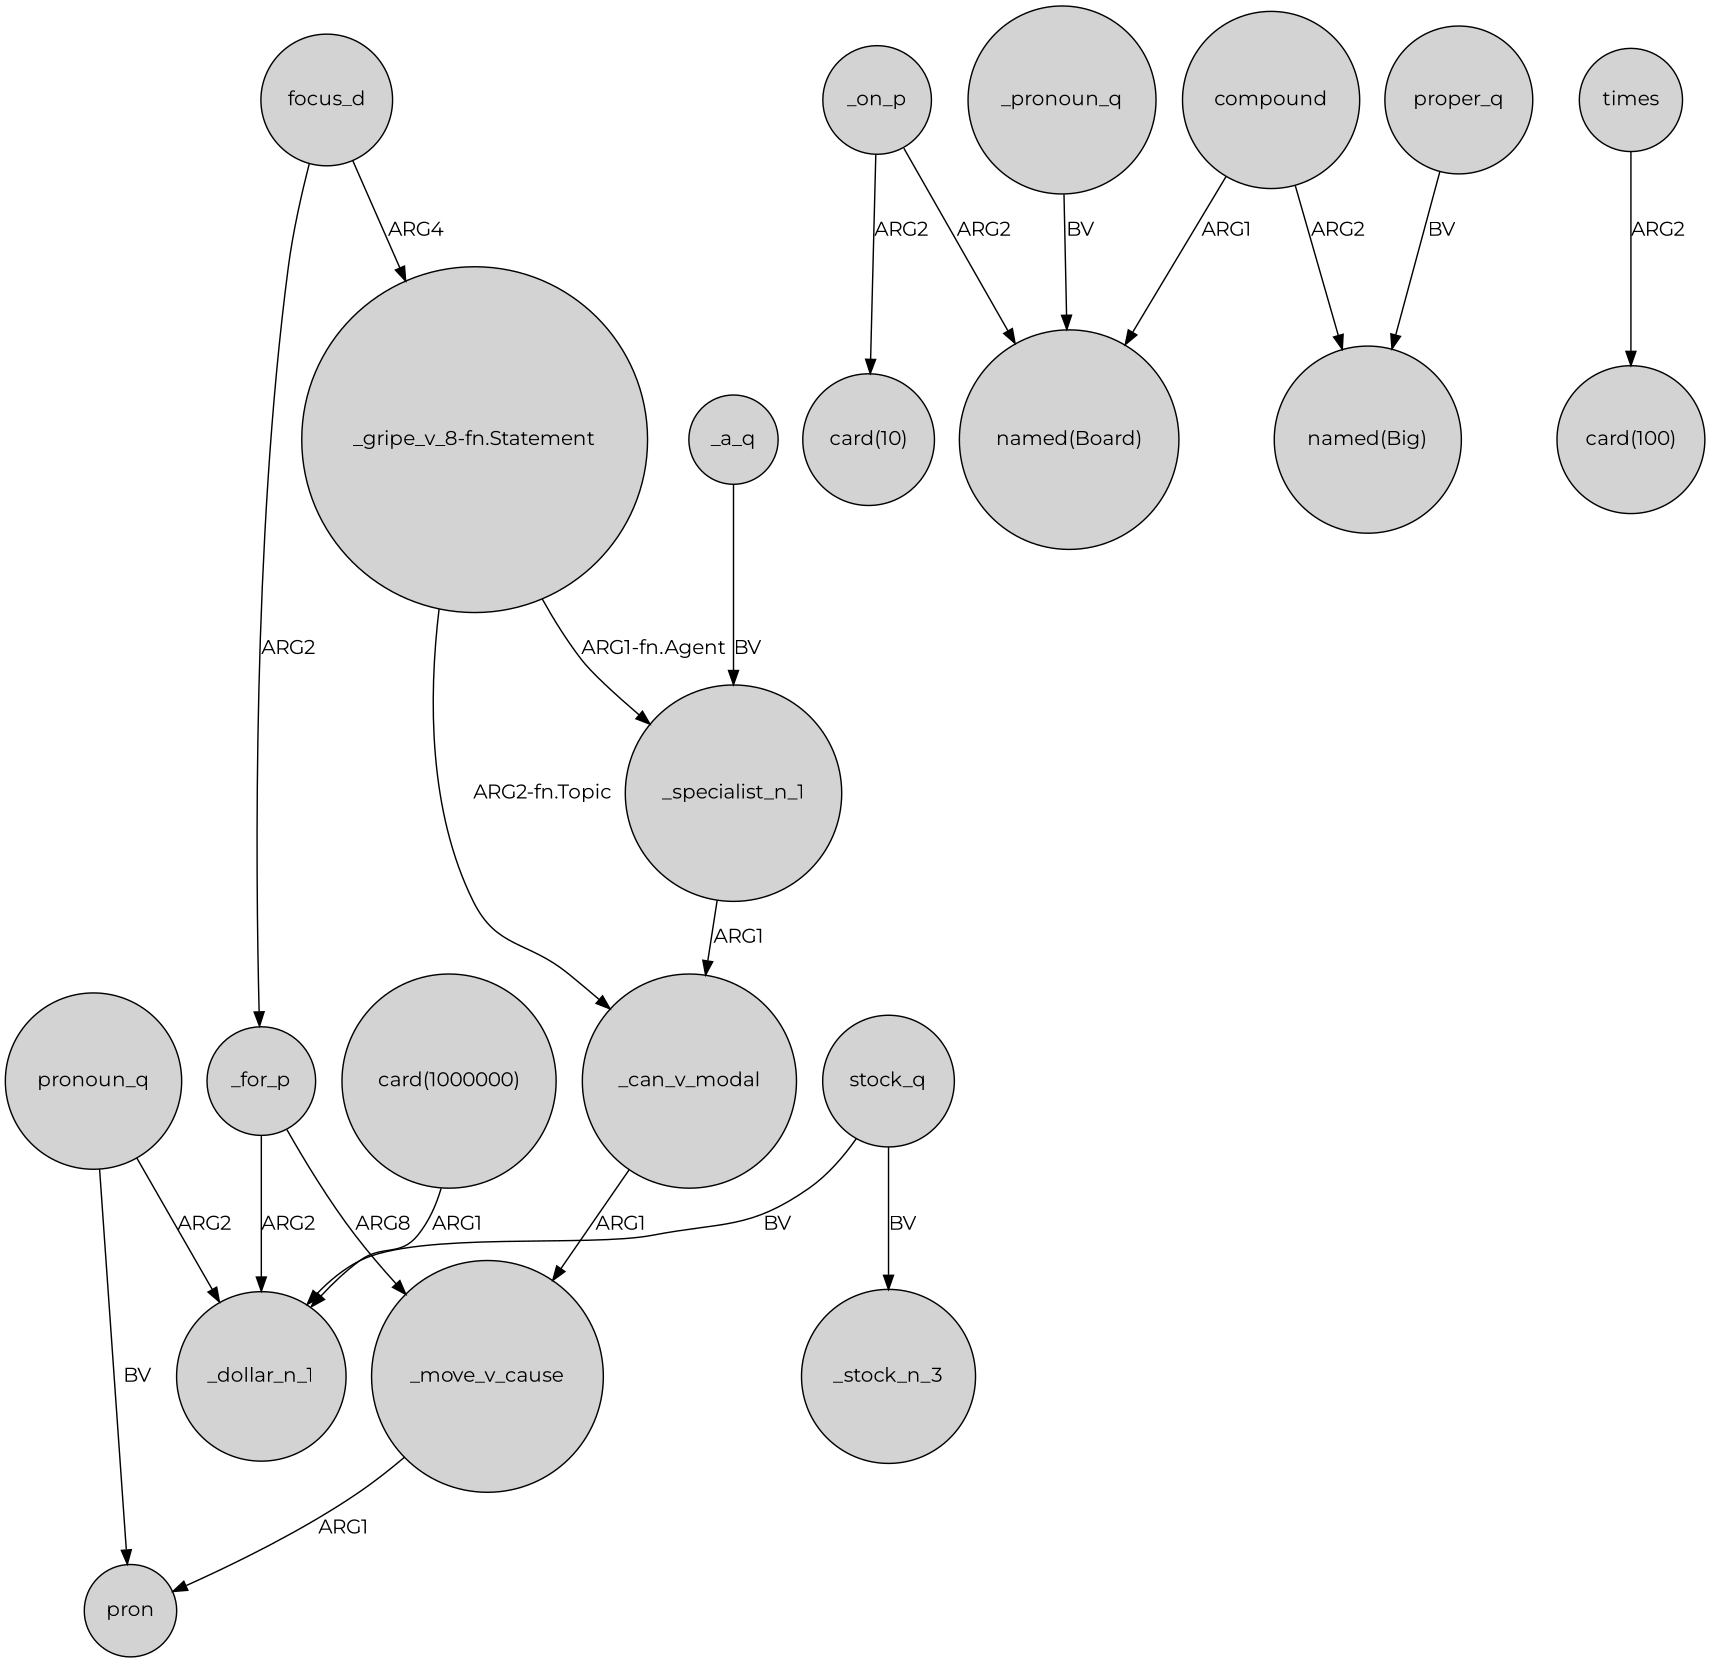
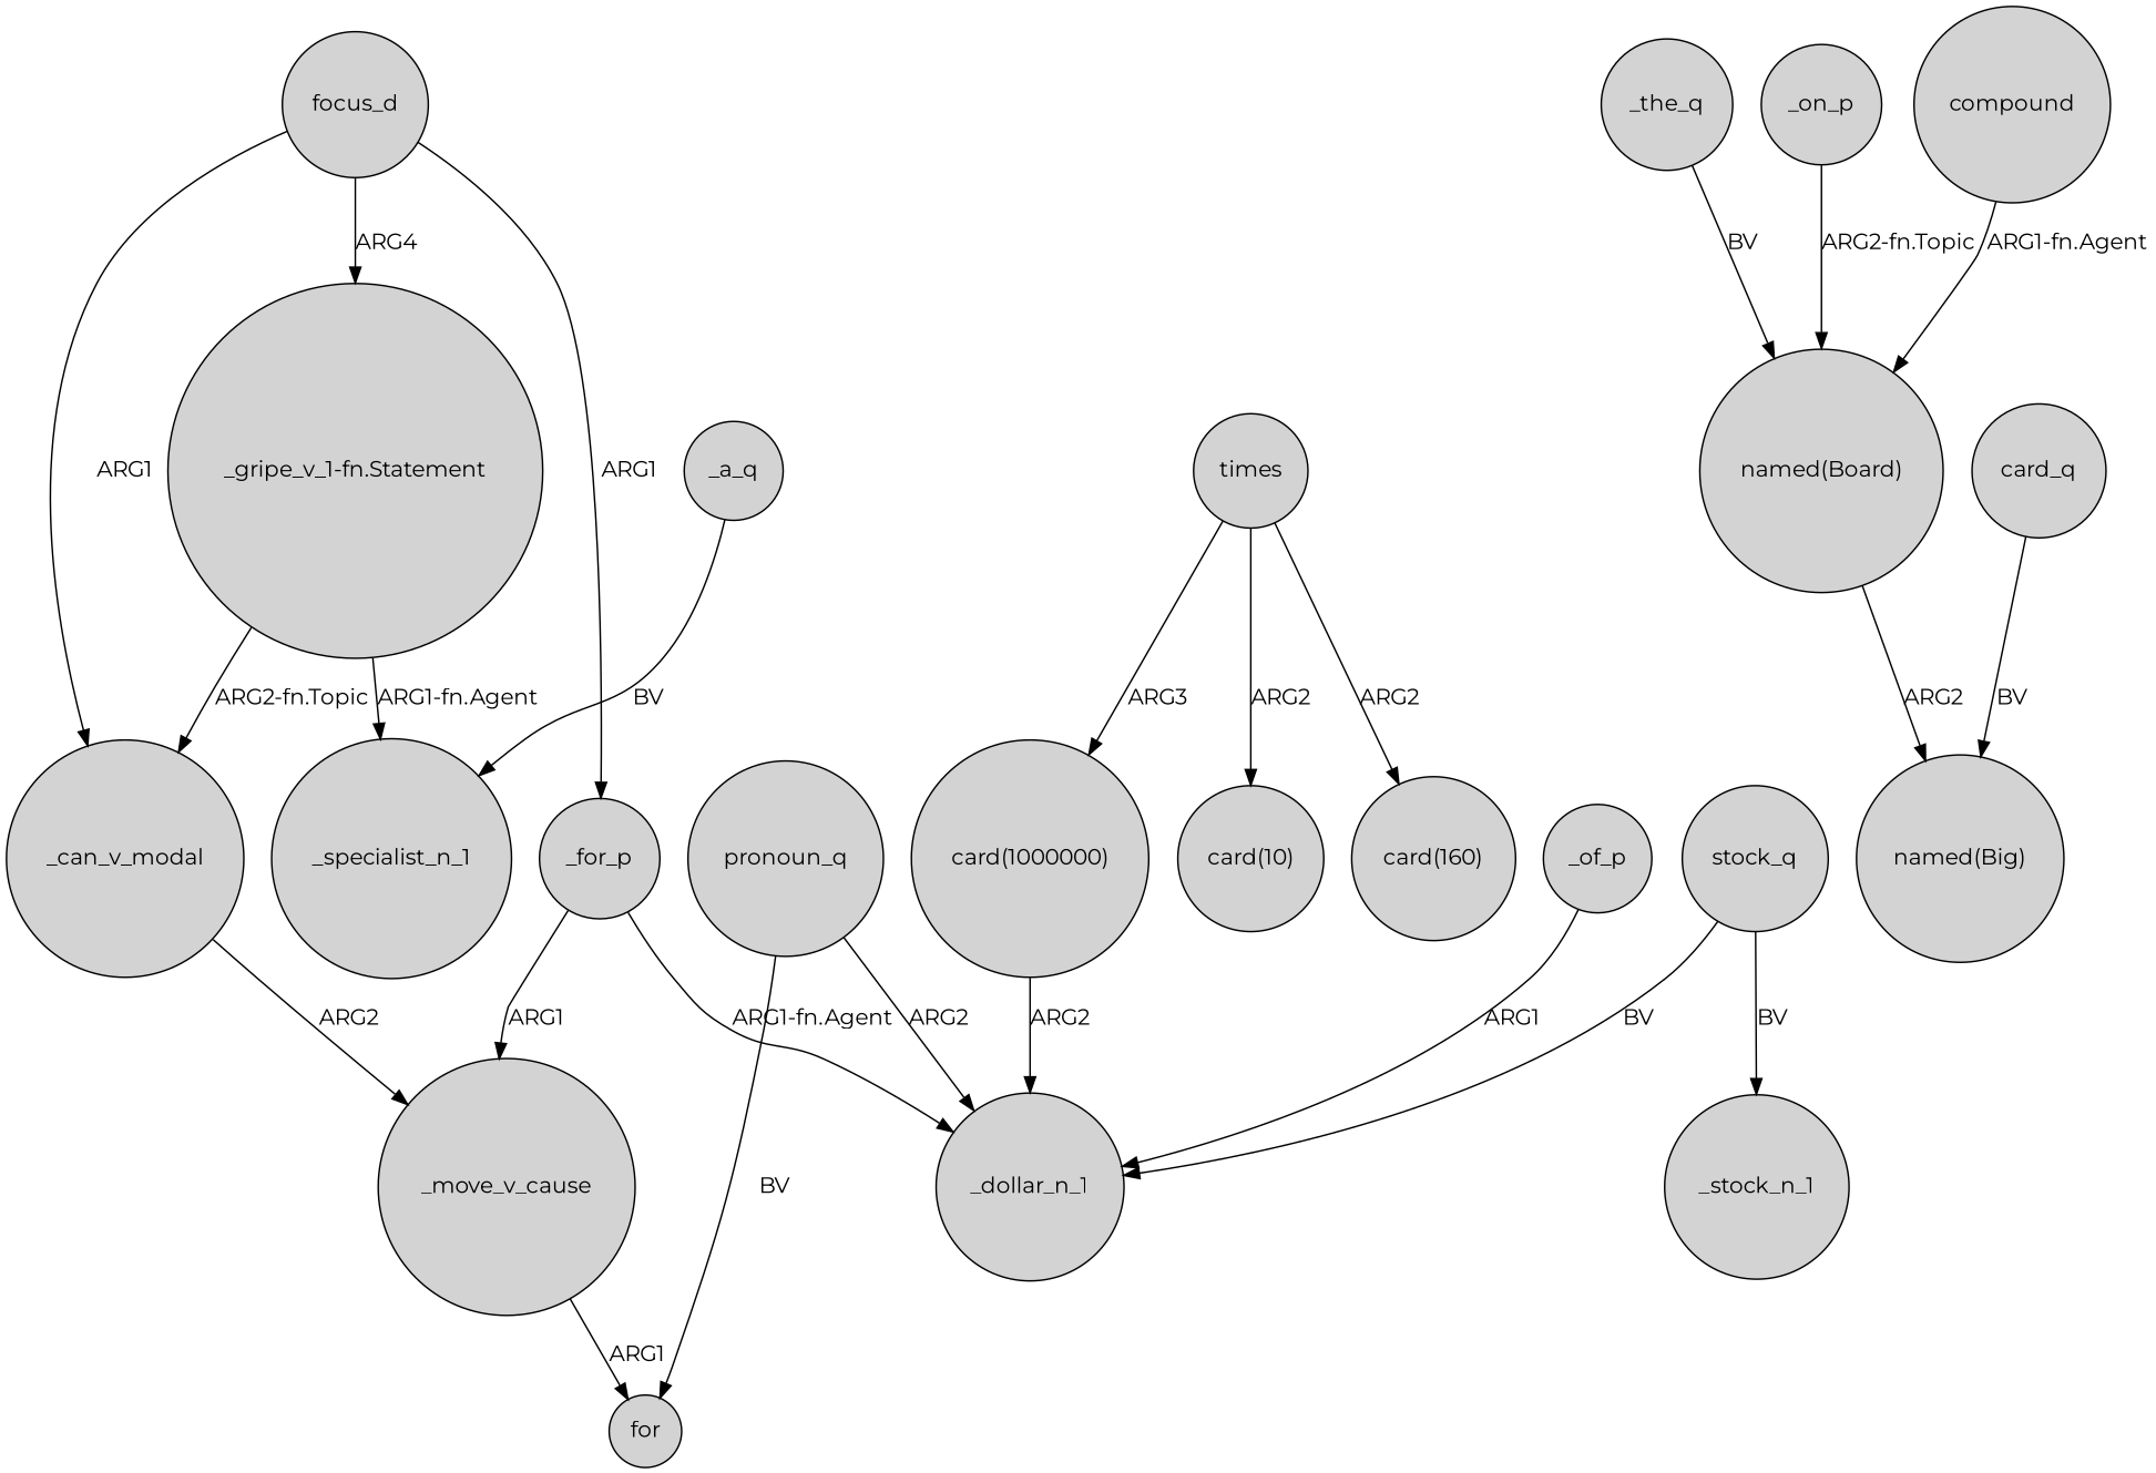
  digraph {
    fontname=Montserrat
    node [fontname=Montserrat shape=circle style=filled]
    edge [fontname=Montserrat]
    "card(1000000)"
    _dollar_n_1
-   _the_q [label=_pronoun_q]
+   _the_q
    "named(Board)"
    times
-   "card(100)"
+   "card(100)" [label="card(160)"]
    "card(10)"
    _for_p
    _move_v_cause
-   pron
+   pron [label=for]
+   _of_p
    _on_p
    focus_d
-   "_gripe_v_1-fn.Statement" [label="_gripe_v_8-fn.Statement"]
+   "_gripe_v_1-fn.Statement"
    _can_v_modal
    _specialist_n_1
-   proper_q
+   proper_q [label=card_q]
    "named(Big)"
    pronoun_q
    compound
    n21 [label=stock_q]
-   _stock_n_1 [label=_stock_n_3]
+   _stock_n_1
    _a_q
-   "card(1000000)" -> _dollar_n_1 [label=ARG1]
+   "card(1000000)" -> _dollar_n_1 [label=ARG2]
    _the_q -> "named(Board)" [label=BV]
+   times -> "card(1000000)" [label=ARG3]
    times -> "card(100)" [label=ARG2]
-   _on_p -> "card(10)" [label=ARG2]
-   _for_p -> _dollar_n_1 [label=ARG2]
-   _for_p -> _move_v_cause [label=ARG8]
+   times -> "card(10)" [label=ARG2]
+   _for_p -> _dollar_n_1 [label="ARG1-fn.Agent"]
+   _for_p -> _move_v_cause [label=ARG1]
    _move_v_cause -> pron [label=ARG1]
-   _on_p -> "named(Board)" [label=ARG2]
-   focus_d -> _for_p [label=ARG2]
+   _of_p -> _dollar_n_1 [label=ARG1]
+   _on_p -> "named(Board)" [label="ARG2-fn.Topic"]
+   focus_d -> _for_p [label=ARG1]
    focus_d -> "_gripe_v_1-fn.Statement" [label=ARG4]
-   _specialist_n_1 -> _can_v_modal [label=ARG1]
+   focus_d -> _can_v_modal [label=ARG1]
    "_gripe_v_1-fn.Statement" -> _can_v_modal [label="ARG2-fn.Topic"]
    "_gripe_v_1-fn.Statement" -> _specialist_n_1 [label="ARG1-fn.Agent"]
-   _can_v_modal -> _move_v_cause [label=ARG1]
+   _can_v_modal -> _move_v_cause [label=ARG2]
    proper_q -> "named(Big)" [label=BV]
    pronoun_q -> _dollar_n_1 [label=ARG2]
    pronoun_q -> pron [label=BV]
-   compound -> "named(Board)" [label=ARG1]
-   compound -> "named(Big)" [label=ARG2]
+   compound -> "named(Board)" [label="ARG1-fn.Agent"]
+   "named(Board)" -> "named(Big)" [label=ARG2]
    n21 -> _dollar_n_1 [label=BV]
    n21 -> _stock_n_1 [label=BV]
    _a_q -> _specialist_n_1 [label=BV]
  }
